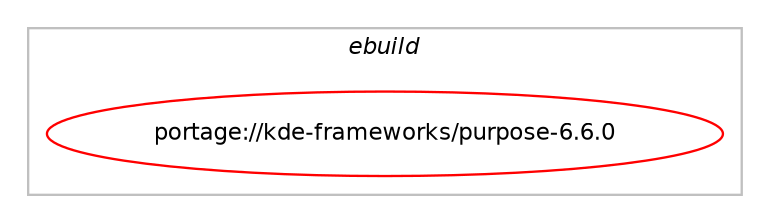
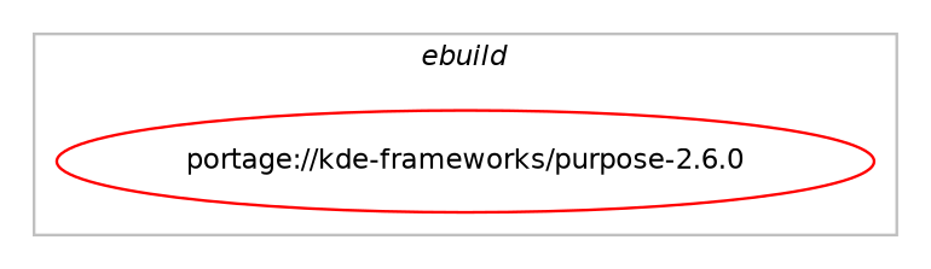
  digraph {
    compound=true
    concentrate=true
    fontname=Helvetica
    fontsize=10
    newrank=true
    rankdir=LR
    ranksep=1.5
-   n1 [color=red fontname=Helvetica fontsize=10 label="portage://kde-frameworks/purpose-6.6.0" width=4]
+   n1 [color=red fontname=Helvetica fontsize=10 label="portage://kde-frameworks/purpose-2.6.0" width=4]
    subgraph cluster_1 {
      color=gray
      label=<<i>ebuild</i>>
      n1
    }
    subgraph cluster_2 {
      color=gray
      label=<<i>dependencies</i>>
      subgraph cluster_3 {
        color=gray
        fillcolor="#eeeeee"
        label=<<i>compile</i>>
        style=filled
      }
      subgraph cluster_4 {
        color=gray
        fillcolor="#eeeeee"
        label=<<i>compile and run</i>>
        style=filled
      }
      subgraph cluster_5 {
        color=gray
        fillcolor="#eeeeee"
        label=<<i>run</i>>
        style=filled
      }
    }
    subgraph cluster_6 {
      color=gray
      label=<<i>candidates</i>>
      rank=same
    }
  }
